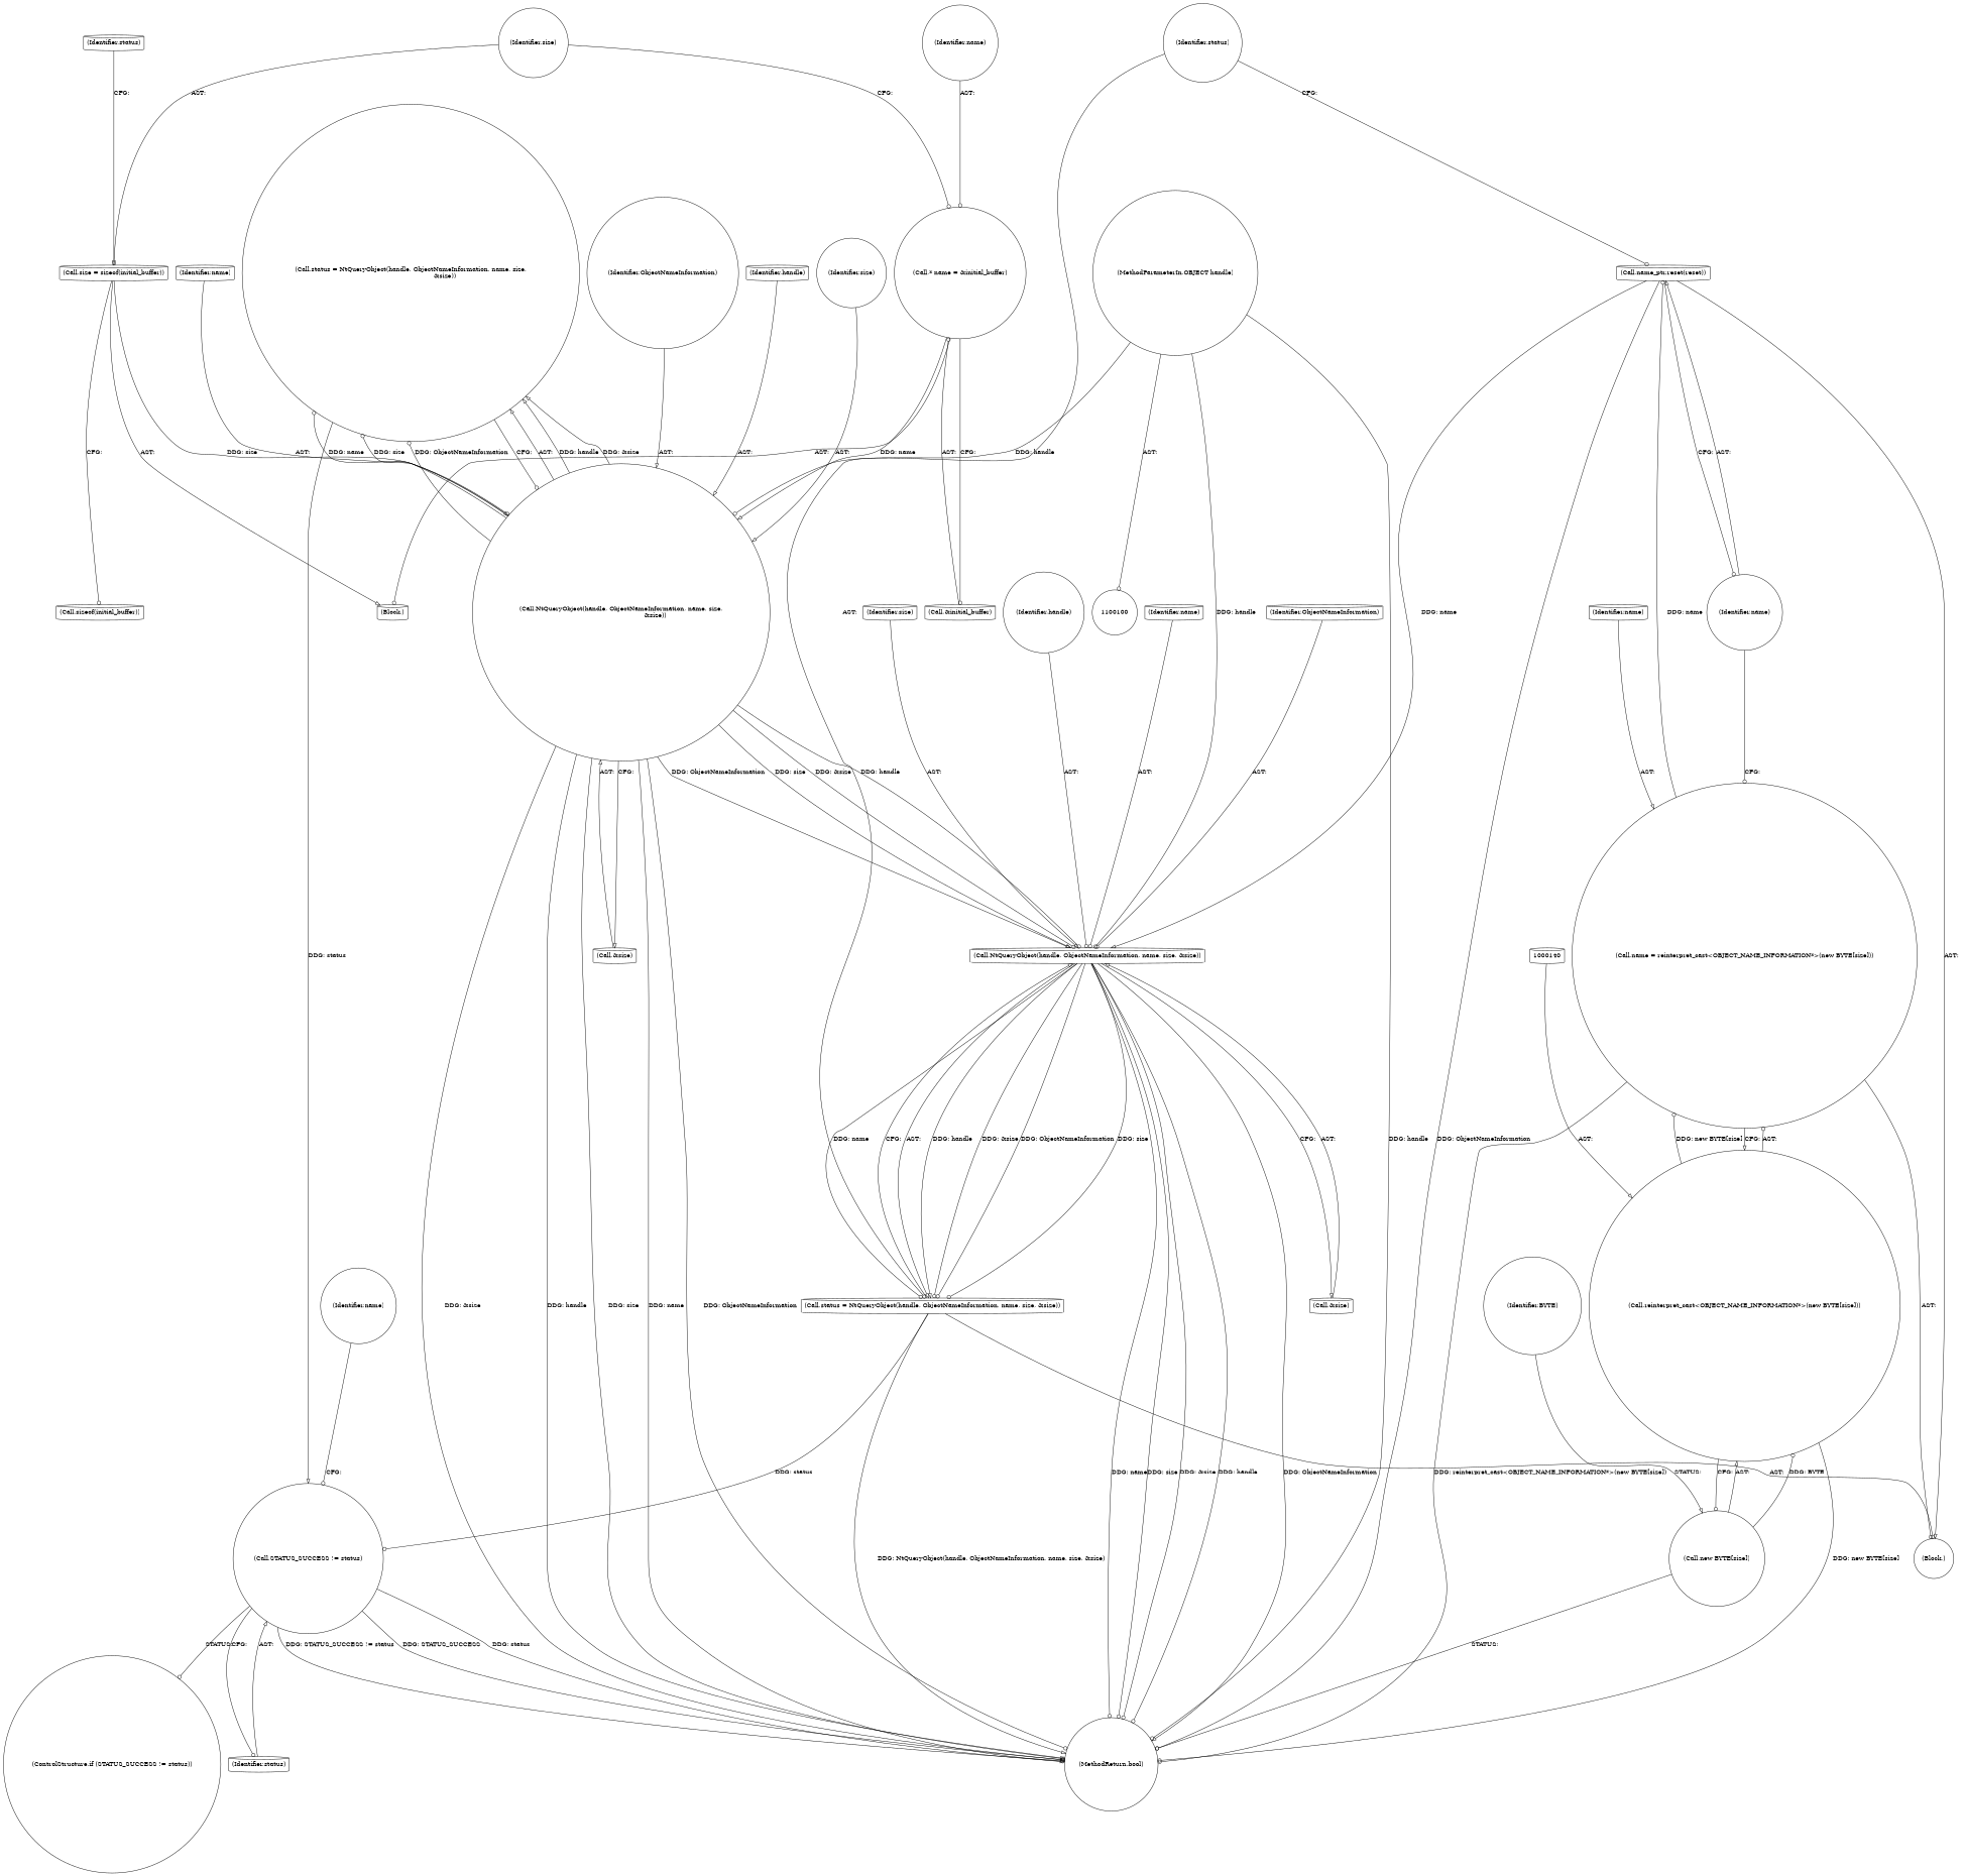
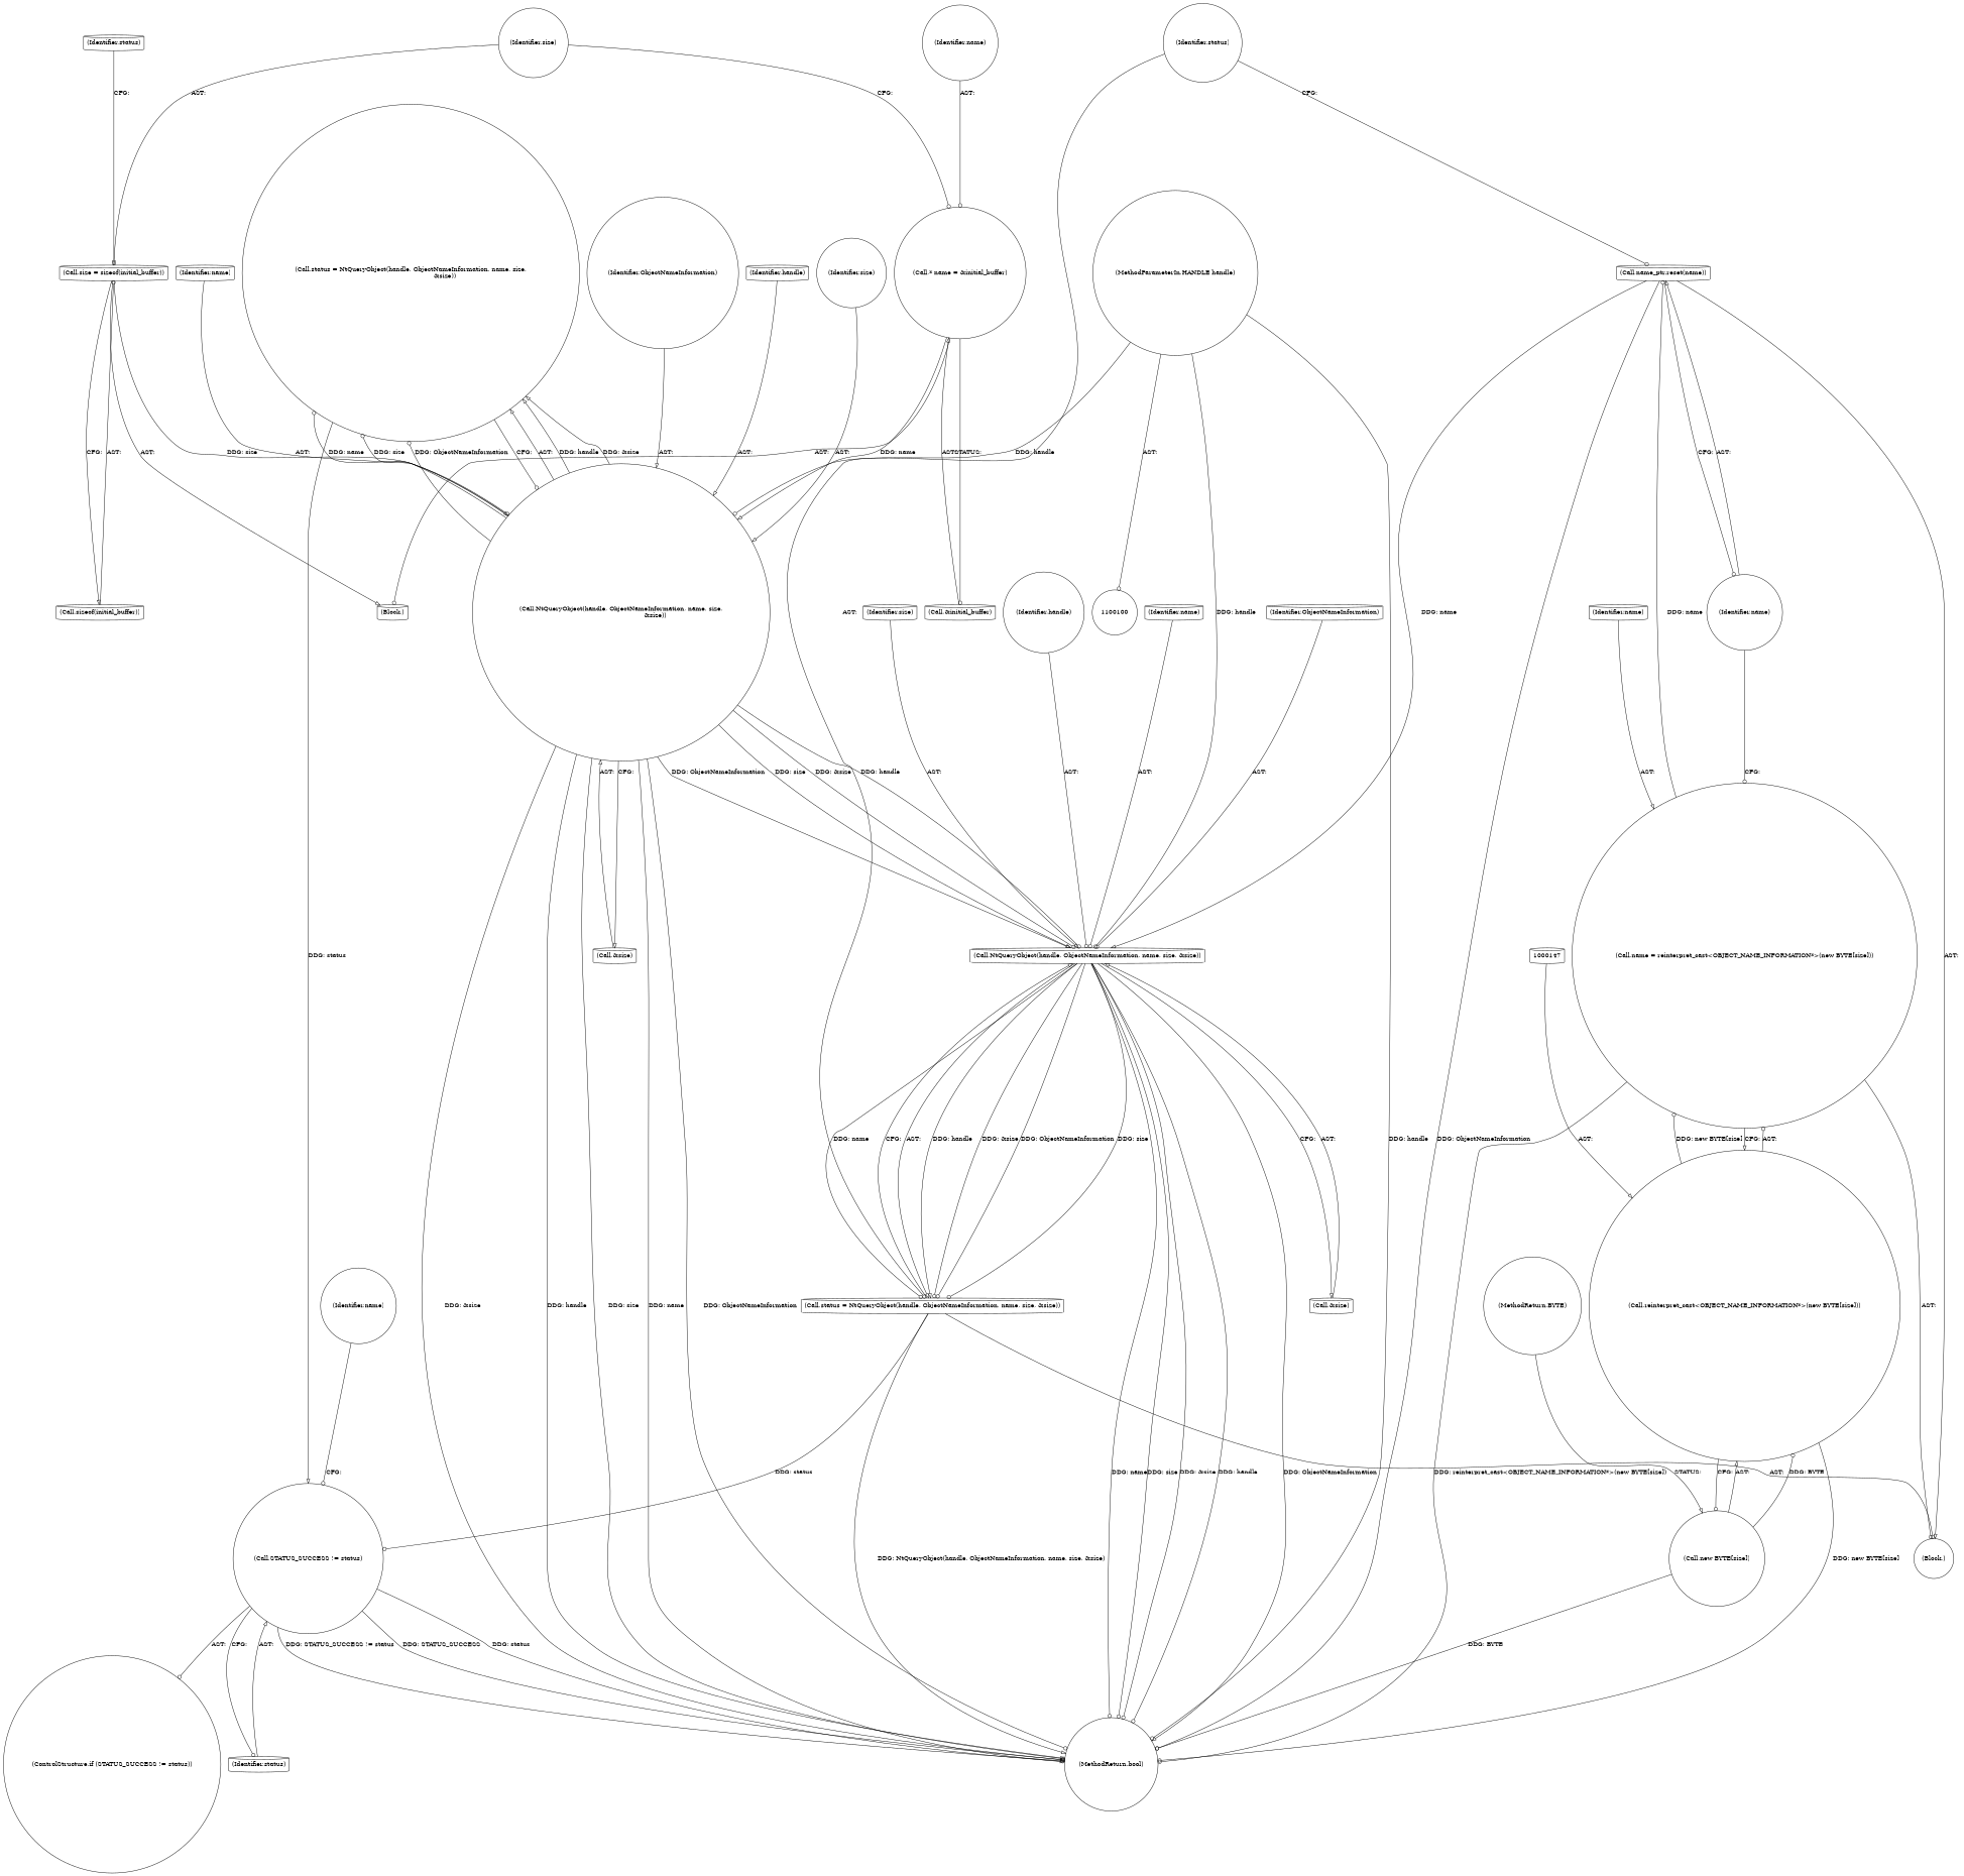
  digraph {
    node [shape=circle]
    edge [arrowhead=odot]
    n1 [label="(Call,NtQueryObject(handle, ObjectNameInformation, name, size, &size))" shape=cylinder]
    n2 [label="(Call,status = NtQueryObject(handle, ObjectNameInformation, name, size, &size))" shape=cylinder]
    n3 [label="(MethodReturn,bool)"]
    n4 [label="(Call,&size)" shape=cylinder]
    n5 [label="(Block,)"]
    n6 [label="(Call,STATUS_SUCCESS != status)"]
    n7 [label="(Call,NtQueryObject(handle, ObjectNameInformation, name, size,\n                                   &size))"]
    n8 [label="(Call,&size)" shape=cylinder]
    n9 [label="(Call,status = NtQueryObject(handle, ObjectNameInformation, name, size,\n                                   &size))"]
-   n10 [label="(MethodParameterIn,OBJECT handle)"]
+   n10 [label="(MethodParameterIn,HANDLE handle)"]
    n11 [label=1100100]
    n12 [label="(Call,* name = &initial_buffer)"]
    n13 [label="(Block,)" shape=cylinder]
    n14 [label="(Call,&initial_buffer)" shape=cylinder]
    n15 [label="(Call,size = sizeof(initial_buffer))" shape=cylinder]
    n16 [label="(Call,sizeof(initial_buffer))" shape=cylinder]
-   n17 [label="(Call,name_ptr.reset(reset))" shape=cylinder]
+   n17 [label="(Call,name_ptr.reset(name))" shape=cylinder]
    n18 [label="(Identifier,name)"]
    n19 [label="(Call,name = reinterpret_cast<OBJECT_NAME_INFORMATION*>(new BYTE[size]))"]
    n20 [label="(Call,reinterpret_cast<OBJECT_NAME_INFORMATION*>(new BYTE[size]))"]
    n21 [label="(Call,new BYTE[size])"]
-   n22 [label="(Identifier,BYTE)"]
+   n22 [label="(MethodReturn,BYTE)"]
    n23 [label="(Identifier,status)" shape=cylinder]
    n24 [label="(ControlStructure,if (STATUS_SUCCESS != status))"]
    n25 [label="(Identifier,size)"]
    n26 [label="(Identifier,handle)" shape=cylinder]
    n27 [label="(Identifier,size)"]
    n28 [label="(Identifier,ObjectNameInformation)" shape=cylinder]
    n29 [label="(Identifier,size)" shape=cylinder]
    n30 [label="(Identifier,name)" shape=cylinder]
    n31 [label="(Identifier,handle)"]
    n32 [label="(Identifier,status)" shape=cylinder]
    n33 [label="(Identifier,name)" shape=cylinder]
    n34 [label="(Identifier,name)" shape=cylinder]
    n35 [label="(Identifier,status)"]
    n36 [label="(Identifier,name)"]
    n37 [label="(Identifier,ObjectNameInformation)"]
    n38 [label="(Identifier,name)"]
-   1000140 [shape=cylinder]
+   1000140 [shape=cylinder label=1000147]
    n1 -> n2 [arrowhead=onormal label="AST: "]
    n1 -> n2 [arrowhead=onormal label="DDG: handle"]
    n1 -> n2 [label="DDG: &size"]
    n1 -> n2 [label="DDG: ObjectNameInformation"]
    n1 -> n2 [label="DDG: size"]
    n1 -> n2 [label="DDG: name"]
    n1 -> n3 [label="DDG: name"]
    n1 -> n3 [label="DDG: size"]
    n1 -> n3 [label="DDG: &size"]
    n1 -> n3 [arrowhead=onormal label="DDG: ObjectNameInformation"]
    n1 -> n3 [label="DDG: handle"]
    n1 -> n4 [arrowhead=onormal label="CFG: "]
    n2 -> n1 [arrowhead=onormal label="CFG: "]
    n2 -> n3 [arrowhead=onormal label="DDG: NtQueryObject(handle, ObjectNameInformation, name, size, &size)"]
    n2 -> n5 [label="AST: "]
    n2 -> n6 [label="DDG: status"]
    n4 -> n1 [arrowhead=onormal label="AST: "]
    n6 -> n3 [label="DDG: status"]
    n6 -> n3 [arrowhead=onormal label="DDG: STATUS_SUCCESS != status"]
    n6 -> n3 [arrowhead=onormal label="DDG: STATUS_SUCCESS"]
    n6 -> n23 [label="CFG: "]
-   n6 -> n24 [label="STATUS: "]
+   n6 -> n24 [label="AST: "]
    n7 -> n1 [label="DDG: handle"]
    n7 -> n1 [arrowhead=onormal label="DDG: ObjectNameInformation"]
    n7 -> n1 [arrowhead=onormal label="DDG: size"]
    n7 -> n1 [label="DDG: &size"]
    n7 -> n3 [arrowhead=onormal label="DDG: handle"]
    n7 -> n3 [label="DDG: size"]
    n7 -> n3 [arrowhead=onormal label="DDG: name"]
    n7 -> n3 [label="DDG: ObjectNameInformation"]
    n7 -> n3 [label="DDG: &size"]
    n7 -> n8 [arrowhead=onormal label="CFG: "]
    n7 -> n9 [arrowhead=onormal label="AST: "]
    n7 -> n9 [arrowhead=onormal label="DDG: handle"]
    n7 -> n9 [arrowhead=onormal label="DDG: &size"]
    n7 -> n9 [label="DDG: name"]
    n7 -> n9 [label="DDG: size"]
    n7 -> n9 [label="DDG: ObjectNameInformation"]
    n8 -> n7 [arrowhead=onormal label="AST: "]
    n9 -> n6 [arrowhead=onormal label="DDG: status"]
    n9 -> n7 [label="CFG: "]
    n10 -> n1 [label="DDG: handle"]
    n10 -> n3 [label="DDG: handle"]
    n10 -> n7 [label="DDG: handle"]
    n10 -> n11 [label="AST: "]
    n12 -> n7 [arrowhead=onormal label="DDG: name"]
    n12 -> n13 [label="AST: "]
-   n12 -> n14 [label="CFG: "]
-   n14 -> n12 [label="AST: "]
+   n12 -> n14 [label="STATUS: "]
+   n14 -> n12 [arrowhead=onormal label="AST: "]
    n15 -> n7 [label="DDG: size"]
    n15 -> n13 [arrowhead=onormal label="AST: "]
-   n15 -> n16 [label="CFG: "]
+   n15 -> n16 [arrowhead=onormal label="CFG: "]
+   n16 -> n15 [label="AST: "]
    n17 -> n1 [arrowhead=onormal label="DDG: name"]
    n17 -> n3 [label="DDG: ObjectNameInformation"]
    n17 -> n5 [arrowhead=onormal label="AST: "]
    n17 -> n18 [label="CFG: "]
    n18 -> n17 [arrowhead=onormal label="AST: "]
    n18 -> n19 [label="CFG: "]
    n19 -> n3 [label="DDG: reinterpret_cast<OBJECT_NAME_INFORMATION*>(new BYTE[size])"]
    n19 -> n5 [label="AST: "]
    n19 -> n17 [label="DDG: name"]
    n19 -> n20 [arrowhead=onormal label="CFG: "]
    n20 -> n3 [label="DDG: new BYTE[size]"]
    n20 -> n19 [label="AST: "]
    n20 -> n19 [label="DDG: new BYTE[size]"]
    n20 -> n21 [label="CFG: "]
-   n21 -> n3 [label="STATUS: "]
+   n21 -> n3 [label="DDG: BYTE"]
    n21 -> n20 [arrowhead=onormal label="AST: "]
    n21 -> n20 [label="DDG: BYTE"]
    n22 -> n21 [arrowhead=onormal label="STATUS: "]
    n23 -> n6 [arrowhead=onormal label="AST: "]
    n25 -> n12 [label="CFG: "]
    n25 -> n15 [label="AST: "]
    n26 -> n7 [arrowhead=onormal label="AST: "]
    n27 -> n7 [arrowhead=onormal label="AST: "]
    n28 -> n1 [label="AST: "]
    n29 -> n1 [arrowhead=onormal label="AST: "]
    n30 -> n19 [arrowhead=onormal label="AST: "]
    n31 -> n1 [label="AST: "]
    n32 -> n15 [arrowhead=onormal label="CFG: "]
    n33 -> n7 [arrowhead=onormal label="AST: "]
    n34 -> n1 [label="AST: "]
    n35 -> n2 [label="AST: "]
    n35 -> n17 [label="CFG: "]
    n36 -> n6 [label="CFG: "]
    n37 -> n7 [arrowhead=onormal label="AST: "]
    n38 -> n12 [label="AST: "]
    1000140 -> n20 [arrowhead=onormal label="AST: "]
  }
